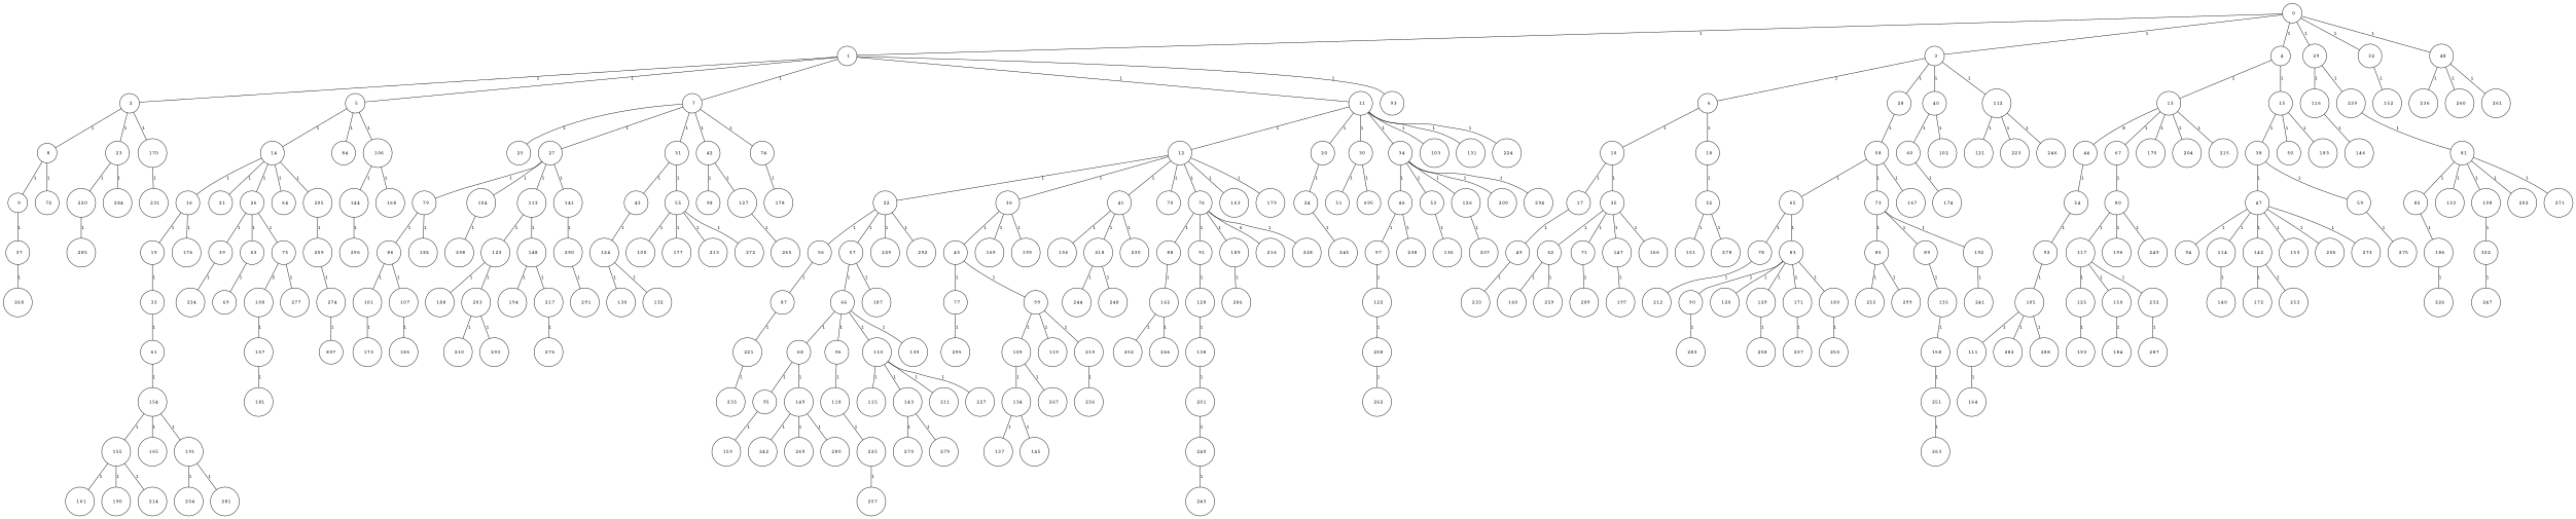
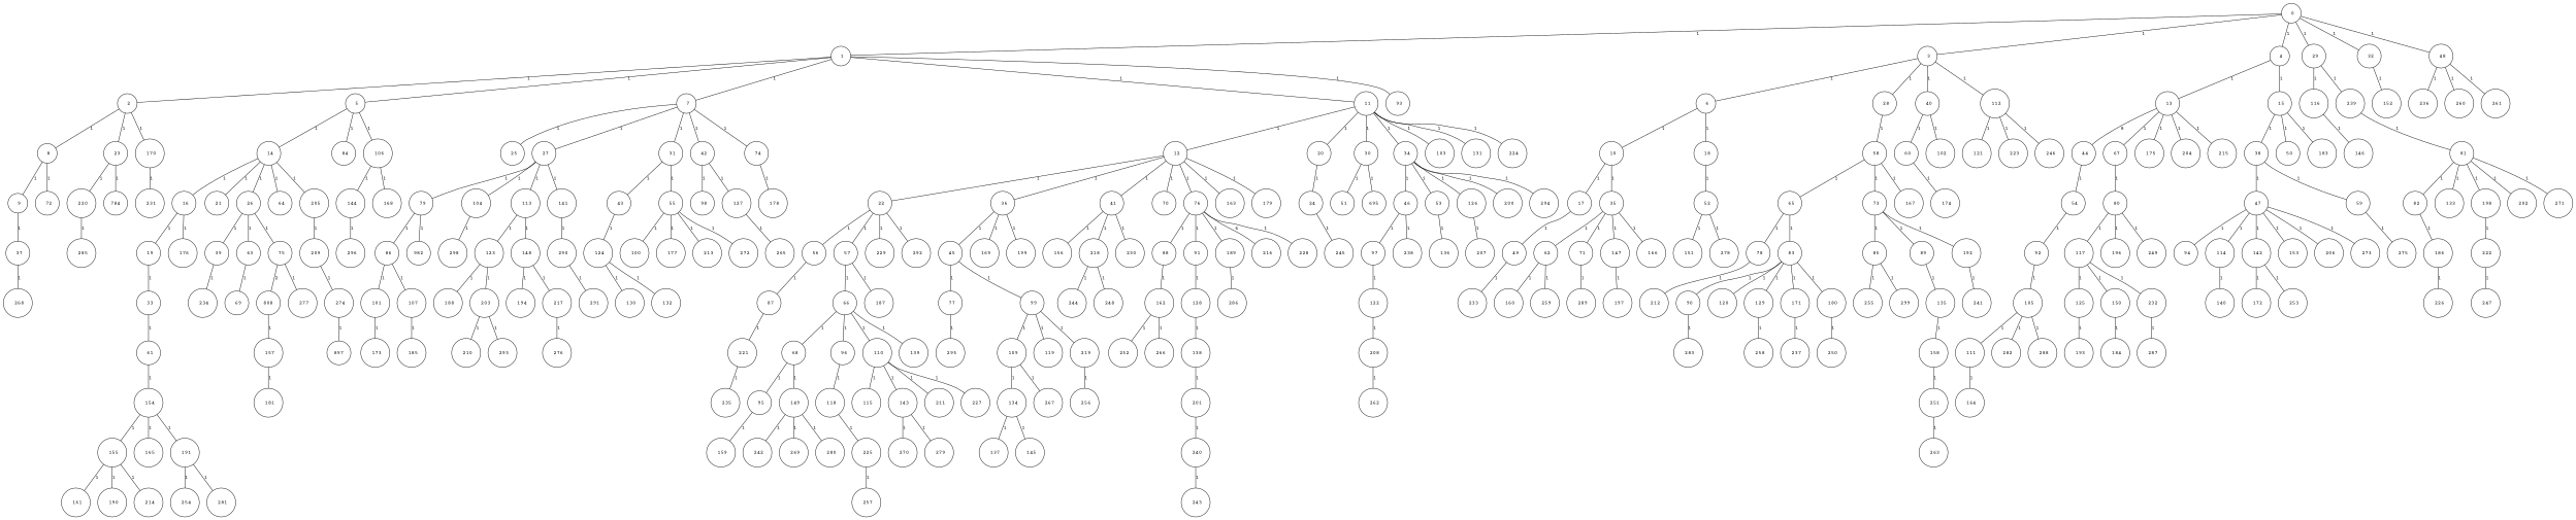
  graph {
    fixedsize="true;"
    fontname="Courier Prime"
    node [color=black fontname="Courier Prime" fontsize=12 hight=.12 shape=circle]
    edge [fontname="Courier Prime" fontsize=12]
    n1 [label=" 0" width=.12]
    n2 [label=" 1" width=.12]
    n3 [label=" 3" width=.12]
    n4 [label=" 4" width=.12]
    n5 [label=" 29" width=.12]
    n6 [label=" 32" width=.12]
    n7 [label=" 48" width=.12]
    n8 [label=" 2" width=.12]
    n9 [label=" 5" width=.12]
    n10 [label=" 7" width=.12]
    n11 [label=" 11" width=.12]
    n12 [label=" 93" width=.12]
    n13 [label=" 6" width=.12]
    n14 [label=" 28" width=.12]
    n15 [label=" 40" width=.12]
    n16 [label=" 112" width=.12]
    n17 [label=" 13" width=.12]
    n18 [label=" 15" width=.12]
    n19 [label=" 116" width=.12]
    n20 [label=" 239" width=.12]
    n21 [label=" 152" width=.12]
    n22 [label=" 236" width=.12]
    n23 [label=" 260" width=.12]
    n24 [label=" 261" width=.12]
    n25 [label=" 8" width=.12]
    n26 [label=" 23" width=.12]
    n27 [label=" 170" width=.12]
    n28 [label=" 14" width=.12]
    n29 [label=" 84" width=.12]
    n30 [label=" 106" width=.12]
    n31 [label=" 25" width=.12]
    n32 [label=" 27" width=.12]
    n33 [label=" 31" width=.12]
    n34 [label=" 42" width=.12]
    n35 [label=" 74" width=.12]
    n36 [label=" 12" width=.12]
    n37 [label=" 20" width=.12]
    n38 [label=" 30" width=.12]
    n39 [label=" 34" width=.12]
    n40 [label=" 103" width=.12]
    n41 [label=" 131" width=.12]
    n42 [label=" 224" width=.12]
    n43 [label=" 9" width=.12]
    n44 [label=" 72" width=.12]
    n45 [label=" 220" width=.12]
-   n46 [label=" 284" width=.12]
+   n46 [label=784 width=.12]
    n47 [label=" 231" width=.12]
    n48 [label=" 10" width=.12]
    n49 [label=" 18" width=.12]
    n50 [label=" 58" width=.12]
    n51 [label=" 60" width=.12]
    n52 [label=" 102" width=.12]
    n53 [label=" 121" width=.12]
    n54 [label=" 223" width=.12]
    n55 [label=" 246" width=.12]
    n56 [label=" 44" width=.12]
    n57 [label=" 67" width=.12]
    n58 [label=" 175" width=.12]
    n59 [label=" 204" width=.12]
    n60 [label=" 215" width=.12]
    n61 [label=" 38" width=.12]
    n62 [label=" 50" width=.12]
    n63 [label=" 183" width=.12]
    n64 [label=" 16" width=.12]
    n65 [label=" 21" width=.12]
    n66 [label=" 26" width=.12]
    n67 [label=" 64" width=.12]
    n68 [label=" 205" width=.12]
    n69 [label=" 144" width=.12]
    n70 [label=" 168" width=.12]
    n71 [label=" 17" width=.12]
    n72 [label=" 35" width=.12]
    n73 [label=" 52" width=.12]
    n74 [label=" 79" width=.12]
    n75 [label=" 104" width=.12]
    n76 [label=" 113" width=.12]
    n77 [label=" 141" width=.12]
    n78 [label=" 43" width=.12]
    n79 [label=" 55" width=.12]
    n80 [label=" 98" width=.12]
    n81 [label=" 127" width=.12]
    n82 [label=" 178" width=.12]
    n83 [label=" 37" width=.12]
    n84 [label=" 268" width=.12]
    n85 [label=" 49" width=.12]
    n86 [label=" 62" width=.12]
    n87 [label=" 71" width=.12]
    n88 [label=" 147" width=.12]
    n89 [label=" 166" width=.12]
    n90 [label=" 22" width=.12]
    n91 [label=" 36" width=.12]
    n92 [label=" 41" width=.12]
    n93 [label=" 70" width=.12]
    n94 [label=" 76" width=.12]
    n95 [label=" 163" width=.12]
    n96 [label=" 179" width=.12]
    n97 [label=" 24" width=.12]
    n98 [label=" 51" width=.12]
    n99 [label=695 width=.12]
    n100 [label=" 46" width=.12]
    n101 [label=" 53" width=.12]
    n102 [label=" 126" width=.12]
    n103 [label=" 200" width=.12]
    n104 [label=" 294" width=.12]
    n105 [label=" 56" width=.12]
    n106 [label=" 57" width=.12]
    n107 [label=" 229" width=.12]
    n108 [label=" 292" width=.12]
    n109 [label=" 45" width=.12]
    n110 [label=" 169" width=.12]
    n111 [label=" 199" width=.12]
    n112 [label=" 156" width=.12]
    n113 [label=" 218" width=.12]
    n114 [label=" 230" width=.12]
    n115 [label=" 88" width=.12]
    n116 [label=" 91" width=.12]
    n117 [label=" 189" width=.12]
    n118 [label=" 216" width=.12]
    n119 [label=" 228" width=.12]
    n120 [label=" 54" width=.12]
    n121 [label=" 80" width=.12]
    n122 [label=" 19" width=.12]
    n123 [label=" 176" width=.12]
    n124 [label=" 39" width=.12]
    n125 [label=" 63" width=.12]
    n126 [label=" 75" width=.12]
    n127 [label=" 209" width=.12]
    n128 [label=" 47" width=.12]
    n129 [label=" 59" width=.12]
    n130 [label=" 33" width=.12]
    n131 [label=" 233" width=.12]
    n132 [label=" 151" width=.12]
    n133 [label=" 278" width=.12]
    n134 [label=" 61" width=.12]
    n135 [label=" 245" width=.12]
    n136 [label=" 87" width=.12]
    n137 [label=" 66" width=.12]
    n138 [label=" 187" width=.12]
    n139 [label=" 285" width=.12]
    n140 [label=" 234" width=.12]
    n141 [label=" 69" width=.12]
-   n142 [label=" 108" width=.12]
+   n142 [label=808 width=.12]
    n143 [label=" 277" width=.12]
    n144 [label=" 86" width=.12]
-   n145 [label=" 182" width=.12]
+   n145 [label=982 width=.12]
    n146 [label=" 298" width=.12]
    n147 [label=" 123" width=.12]
    n148 [label=" 148" width=.12]
    n149 [label=" 290" width=.12]
    n150 [label=" 65" width=.12]
    n151 [label=" 73" width=.12]
    n152 [label=" 167" width=.12]
    n153 [label=" 146" width=.12]
    n154 [label=" 81" width=.12]
    n155 [label=" 124" width=.12]
    n156 [label=" 100" width=.12]
    n157 [label=" 177" width=.12]
    n158 [label=" 213" width=.12]
    n159 [label=" 272" width=.12]
    n160 [label=" 82" width=.12]
    n161 [label=" 133" width=.12]
    n162 [label=" 198" width=.12]
    n163 [label=" 202" width=.12]
    n164 [label=" 271" width=.12]
    n165 [label=" 154" width=.12]
    n166 [label=" 97" width=.12]
    n167 [label=" 238" width=.12]
    n168 [label=" 136" width=.12]
    n169 [label=" 207" width=.12]
    n170 [label=" 160" width=.12]
    n171 [label=" 259" width=.12]
    n172 [label=" 289" width=.12]
    n173 [label=" 197" width=.12]
    n174 [label=" 77" width=.12]
    n175 [label=" 99" width=.12]
    n176 [label=" 94" width=.12]
    n177 [label=" 114" width=.12]
    n178 [label=" 142" width=.12]
    n179 [label=" 153" width=.12]
    n180 [label=" 206" width=.12]
    n181 [label=" 273" width=.12]
    n182 [label=" 275" width=.12]
    n183 [label=" 174" width=.12]
    n184 [label=" 244" width=.12]
    n185 [label=" 248" width=.12]
    n186 [label=" 265" width=.12]
    n187 [label=" 130" width=.12]
    n188 [label=" 132" width=.12]
    n189 [label=" 92" width=.12]
    n190 [label=" 295" width=.12]
    n191 [label=" 109" width=.12]
    n192 [label=" 119" width=.12]
    n193 [label=" 219" width=.12]
    n194 [label=" 122" width=.12]
    n195 [label=" 140" width=.12]
    n196 [label=" 172" width=.12]
    n197 [label=" 253" width=.12]
    n198 [label=" 105" width=.12]
    n199 [label=" 221" width=.12]
    n200 [label=" 68" width=.12]
    n201 [label=" 96" width=.12]
    n202 [label=" 110" width=.12]
    n203 [label=" 139" width=.12]
    n204 [label=" 78" width=.12]
    n205 [label=" 83" width=.12]
    n206 [label=" 85" width=.12]
    n207 [label=" 89" width=.12]
    n208 [label=" 192" width=.12]
    n209 [label=" 155" width=.12]
    n210 [label=" 165" width=.12]
    n211 [label=" 191" width=.12]
    n212 [label=" 212" width=.12]
    n213 [label=" 90" width=.12]
    n214 [label=" 120" width=.12]
    n215 [label=" 129" width=.12]
    n216 [label=" 171" width=.12]
    n217 [label=" 180" width=.12]
    n218 [label=" 95" width=.12]
    n219 [label=" 149" width=.12]
    n220 [label=" 118" width=.12]
    n221 [label=" 115" width=.12]
    n222 [label=" 143" width=.12]
    n223 [label=" 211" width=.12]
    n224 [label=" 227" width=.12]
    n225 [label=" 117" width=.12]
    n226 [label=" 196" width=.12]
    n227 [label=" 249" width=.12]
    n228 [label=" 159" width=.12]
    n229 [label=" 242" width=.12]
    n230 [label=" 269" width=.12]
    n231 [label=" 280" width=.12]
    n232 [label=" 255" width=.12]
    n233 [label=" 299" width=.12]
    n234 [label=" 135" width=.12]
    n235 [label=" 241" width=.12]
    n236 [label=" 157" width=.12]
    n237 [label=" 162" width=.12]
    n238 [label=" 128" width=.12]
    n239 [label=" 286" width=.12]
    n240 [label=" 101" width=.12]
    n241 [label=" 107" width=.12]
    n242 [label=" 125" width=.12]
    n243 [label=" 150" width=.12]
    n244 [label=" 232" width=.12]
    n245 [label=" 186" width=.12]
-   n246 [label=322 width=.12]
+   n246 [label=" 222" width=.12]
    n247 [label=" 226" width=.12]
    n248 [label=" 283" width=.12]
    n249 [label=" 258" width=.12]
    n250 [label=" 237" width=.12]
    n251 [label=" 250" width=.12]
    n252 [label=" 173" width=.12]
    n253 [label=" 185" width=.12]
    n254 [label=" 235" width=.12]
    n255 [label=" 252" width=.12]
    n256 [label=" 266" width=.12]
    n257 [label=" 158" width=.12]
    n258 [label=" 138" width=.12]
    n259 [label=" 111" width=.12]
    n260 [label=" 282" width=.12]
    n261 [label=" 288" width=.12]
    n262 [label=" 225" width=.12]
    n263 [label=" 208" width=.12]
    n264 [label=" 134" width=.12]
    n265 [label=" 267" width=.12]
    n266 [label=" 256" width=.12]
    n267 [label=" 164" width=.12]
    n268 [label=" 296" width=.12]
    n269 [label=" 181" width=.12]
    n270 [label=" 137" width=.12]
    n271 [label=" 145" width=.12]
    n272 [label=" 270" width=.12]
    n273 [label=" 279" width=.12]
    n274 [label=" 188" width=.12]
    n275 [label=" 203" width=.12]
    n276 [label=" 194" width=.12]
    n277 [label=" 217" width=.12]
    n278 [label=" 193" width=.12]
    n279 [label=" 184" width=.12]
    n280 [label=" 287" width=.12]
    n281 [label=" 257" width=.12]
    n282 [label=" 262" width=.12]
    n283 [label=" 210" width=.12]
    n284 [label=" 293" width=.12]
    n285 [label=" 201" width=.12]
    n286 [label=" 251" width=.12]
    n287 [label=" 240" width=.12]
    n288 [label=" 291" width=.12]
    n289 [label=" 276" width=.12]
    n290 [label=" 161" width=.12]
    n291 [label=" 190" width=.12]
    n292 [label=" 214" width=.12]
    n293 [label=" 254" width=.12]
    n294 [label=" 281" width=.12]
    n295 [label=" 263" width=.12]
    n296 [label=" 247" width=.12]
    n297 [label=" 243" width=.12]
    n298 [label=" 274" width=.12]
    n299 [label=897 width=.12]
    n1 -- n2 [label=1]
    n1 -- n3 [label=1]
    n1 -- n4 [label=1]
    n1 -- n5 [label=1]
    n1 -- n6 [label=1]
    n1 -- n7 [label=1]
    n2 -- n8 [label=1]
    n2 -- n9 [label=1]
    n2 -- n10 [label=1]
    n2 -- n11 [label=1]
    n2 -- n12 [label=1]
    n3 -- n13 [label=1]
    n3 -- n14 [label=1]
    n3 -- n15 [label=1]
    n3 -- n16 [label=1]
    n4 -- n17 [label=1]
    n4 -- n18 [label=1]
    n5 -- n19 [label=1]
    n5 -- n20 [label=1]
    n6 -- n21 [label=1]
    n7 -- n22 [label=1]
    n7 -- n23 [label=1]
    n7 -- n24 [label=1]
    n8 -- n25 [label=1]
    n8 -- n26 [label=1]
    n8 -- n27 [label=1]
    n9 -- n28 [label=1]
    n9 -- n29 [label=1]
    n9 -- n30 [label=1]
    n10 -- n31 [label=1]
    n10 -- n32 [label=1]
    n10 -- n33 [label=1]
    n10 -- n34 [label=1]
    n10 -- n35 [label=1]
    n11 -- n36 [label=1]
    n11 -- n37 [label=1]
    n11 -- n38 [label=1]
    n11 -- n39 [label=1]
    n11 -- n40 [label=1]
    n11 -- n41 [label=1]
    n11 -- n42 [label=1]
    n13 -- n48 [label=1]
    n13 -- n49 [label=1]
    n14 -- n50 [label=1]
    n15 -- n51 [label=1]
    n15 -- n52 [label=1]
    n16 -- n53 [label=1]
    n16 -- n54 [label=1]
    n16 -- n55 [label=1]
    n17 -- n56 [label=8]
    n17 -- n57 [label=1]
    n17 -- n58 [label=1]
    n17 -- n59 [label=1]
    n17 -- n60 [label=1]
    n18 -- n61 [label=1]
    n18 -- n62 [label=1]
    n18 -- n63 [label=1]
    n19 -- n153 [label=1]
    n20 -- n154 [label=1]
    n25 -- n43 [label=1]
    n25 -- n44 [label=1]
    n26 -- n45 [label=1]
    n26 -- n46 [label=1]
    n27 -- n47 [label=1]
    n28 -- n64 [label=1]
    n28 -- n65 [label=1]
    n28 -- n66 [label=1]
    n28 -- n67 [label=1]
    n28 -- n68 [label=1]
    n30 -- n69 [label=1]
    n30 -- n70 [label=1]
    n32 -- n74 [label=1]
    n32 -- n75 [label=1]
    n32 -- n76 [label=1]
    n32 -- n77 [label=1]
    n33 -- n78 [label=1]
    n33 -- n79 [label=1]
    n34 -- n80 [label=1]
    n34 -- n81 [label=1]
    n35 -- n82 [label=1]
    n36 -- n90 [label=1]
    n36 -- n91 [label=1]
    n36 -- n92 [label=1]
    n36 -- n93 [label=1]
    n36 -- n94 [label=1]
    n36 -- n95 [label=1]
    n36 -- n96 [label=1]
    n37 -- n97 [label=1]
    n38 -- n98 [label=1]
    n38 -- n99 [label=1]
    n39 -- n100 [label=1]
    n39 -- n101 [label=1]
    n39 -- n102 [label=1]
    n39 -- n103 [label=1]
    n39 -- n104 [label=1]
    n43 -- n83 [label=1]
    n45 -- n139 [label=1]
    n48 -- n71 [label=1]
    n48 -- n72 [label=1]
    n49 -- n73 [label=1]
    n50 -- n150 [label=1]
    n50 -- n151 [label=1]
    n50 -- n152 [label=1]
    n51 -- n183 [label=1]
    n56 -- n120 [label=1]
    n57 -- n121 [label=1]
    n61 -- n128 [label=1]
    n61 -- n129 [label=1]
    n64 -- n122 [label=1]
    n64 -- n123 [label=1]
    n66 -- n124 [label=1]
    n66 -- n125 [label=1]
    n66 -- n126 [label=1]
    n68 -- n127 [label=1]
    n69 -- n268 [label=1]
    n71 -- n85 [label=1]
    n72 -- n86 [label=1]
    n72 -- n87 [label=1]
    n72 -- n88 [label=1]
    n72 -- n89 [label=1]
    n73 -- n132 [label=1]
    n73 -- n133 [label=1]
    n74 -- n144 [label=1]
    n74 -- n145 [label=1]
    n75 -- n146 [label=1]
    n76 -- n147 [label=1]
    n76 -- n148 [label=1]
    n77 -- n149 [label=1]
    n78 -- n155 [label=1]
    n79 -- n156 [label=1]
    n79 -- n157 [label=1]
    n79 -- n158 [label=1]
    n79 -- n159 [label=1]
    n81 -- n186 [label=1]
    n83 -- n84 [label=1]
    n85 -- n131 [label=1]
    n86 -- n170 [label=1]
    n86 -- n171 [label=1]
    n87 -- n172 [label=1]
    n88 -- n173 [label=1]
    n90 -- n105 [label=1]
    n90 -- n106 [label=1]
    n90 -- n107 [label=1]
    n90 -- n108 [label=1]
    n91 -- n109 [label=1]
    n91 -- n110 [label=1]
    n91 -- n111 [label=1]
    n92 -- n112 [label=1]
    n92 -- n113 [label=1]
    n92 -- n114 [label=1]
    n94 -- n115 [label=1]
    n94 -- n116 [label=1]
    n94 -- n117 [label=1]
    n94 -- n118 [label=6]
    n94 -- n119 [label=1]
    n97 -- n135 [label=1]
    n100 -- n166 [label=1]
    n100 -- n167 [label=1]
    n101 -- n168 [label=1]
    n102 -- n169 [label=1]
    n105 -- n136 [label=1]
    n106 -- n137 [label=1]
    n106 -- n138 [label=1]
    n109 -- n174 [label=1]
    n109 -- n175 [label=1]
    n113 -- n184 [label=1]
    n113 -- n185 [label=1]
    n115 -- n237 [label=1]
    n116 -- n238 [label=1]
    n117 -- n239 [label=1]
    n120 -- n189 [label=1]
    n121 -- n225 [label=1]
    n121 -- n226 [label=1]
    n121 -- n227 [label=1]
    n122 -- n130 [label=1]
    n124 -- n140 [label=1]
    n125 -- n141 [label=1]
    n126 -- n142 [label=2]
    n126 -- n143 [label=1]
    n127 -- n298 [label=1]
    n128 -- n176 [label=1]
    n128 -- n177 [label=1]
    n128 -- n178 [label=1]
    n128 -- n179 [label=1]
    n128 -- n180 [label=1]
    n128 -- n181 [label=1]
    n129 -- n182 [label=1]
    n130 -- n134 [label=1]
    n134 -- n165 [label=1]
    n136 -- n199 [label=1]
    n137 -- n200 [label=1]
    n137 -- n201 [label=1]
    n137 -- n202 [label=1]
    n137 -- n203 [label=1]
    n142 -- n236 [label=1]
    n144 -- n240 [label=1]
    n144 -- n241 [label=1]
    n147 -- n274 [label=1]
    n147 -- n275 [label=1]
    n148 -- n276 [label=1]
    n148 -- n277 [label=1]
    n149 -- n288 [label=1]
    n150 -- n204 [label=1]
    n150 -- n205 [label=1]
    n151 -- n206 [label=1]
    n151 -- n207 [label=1]
    n151 -- n208 [label=1]
    n154 -- n160 [label=1]
    n154 -- n161 [label=1]
    n154 -- n162 [label=1]
    n154 -- n163 [label=1]
    n154 -- n164 [label=1]
    n155 -- n187 [label=1]
    n155 -- n188 [label=1]
    n160 -- n245 [label=1]
    n162 -- n246 [label=1]
    n165 -- n209 [label=1]
    n165 -- n210 [label=1]
    n165 -- n211 [label=1]
    n166 -- n194 [label=1]
    n174 -- n190 [label=1]
    n175 -- n191 [label=1]
    n175 -- n192 [label=1]
    n175 -- n193 [label=1]
    n177 -- n195 [label=1]
    n178 -- n196 [label=1]
    n178 -- n197 [label=1]
    n189 -- n198 [label=1]
    n191 -- n264 [label=1]
    n191 -- n265 [label=1]
    n193 -- n266 [label=1]
    n194 -- n263 [label=1]
    n198 -- n259 [label=1]
    n198 -- n260 [label=1]
    n198 -- n261 [label=1]
    n199 -- n254 [label=1]
    n200 -- n218 [label=1]
    n200 -- n219 [label=1]
    n201 -- n220 [label=1]
    n202 -- n221 [label=1]
    n202 -- n222 [label=1]
    n202 -- n223 [label=1]
    n202 -- n224 [label=1]
    n204 -- n212 [label=1]
    n205 -- n213 [label=1]
    n205 -- n214 [label=1]
    n205 -- n215 [label=1]
    n205 -- n216 [label=1]
    n205 -- n217 [label=1]
    n206 -- n232 [label=1]
    n206 -- n233 [label=1]
    n207 -- n234 [label=1]
    n208 -- n235 [label=1]
    n209 -- n290 [label=1]
    n209 -- n291 [label=1]
    n209 -- n292 [label=1]
    n211 -- n293 [label=1]
    n211 -- n294 [label=1]
    n213 -- n248 [label=1]
    n215 -- n249 [label=1]
    n216 -- n250 [label=1]
    n217 -- n251 [label=1]
    n218 -- n228 [label=1]
    n219 -- n229 [label=1]
    n219 -- n230 [label=1]
    n219 -- n231 [label=1]
    n220 -- n262 [label=1]
    n222 -- n272 [label=1]
    n222 -- n273 [label=1]
    n225 -- n242 [label=1]
    n225 -- n243 [label=1]
    n225 -- n244 [label=1]
    n234 -- n257 [label=1]
    n236 -- n269 [label=1]
    n237 -- n255 [label=1]
    n237 -- n256 [label=1]
    n238 -- n258 [label=1]
    n240 -- n252 [label=1]
    n241 -- n253 [label=1]
    n242 -- n278 [label=1]
    n243 -- n279 [label=1]
    n244 -- n280 [label=1]
    n245 -- n247 [label=1]
    n246 -- n296 [label=1]
    n257 -- n286 [label=1]
    n258 -- n285 [label=1]
    n259 -- n267 [label=1]
    n262 -- n281 [label=1]
    n263 -- n282 [label=1]
    n264 -- n270 [label=1]
    n264 -- n271 [label=1]
    n275 -- n283 [label=1]
    n275 -- n284 [label=1]
    n277 -- n289 [label=1]
    n285 -- n287 [label=1]
    n286 -- n295 [label=1]
    n287 -- n297 [label=1]
    n298 -- n299 [label=1]
  }
